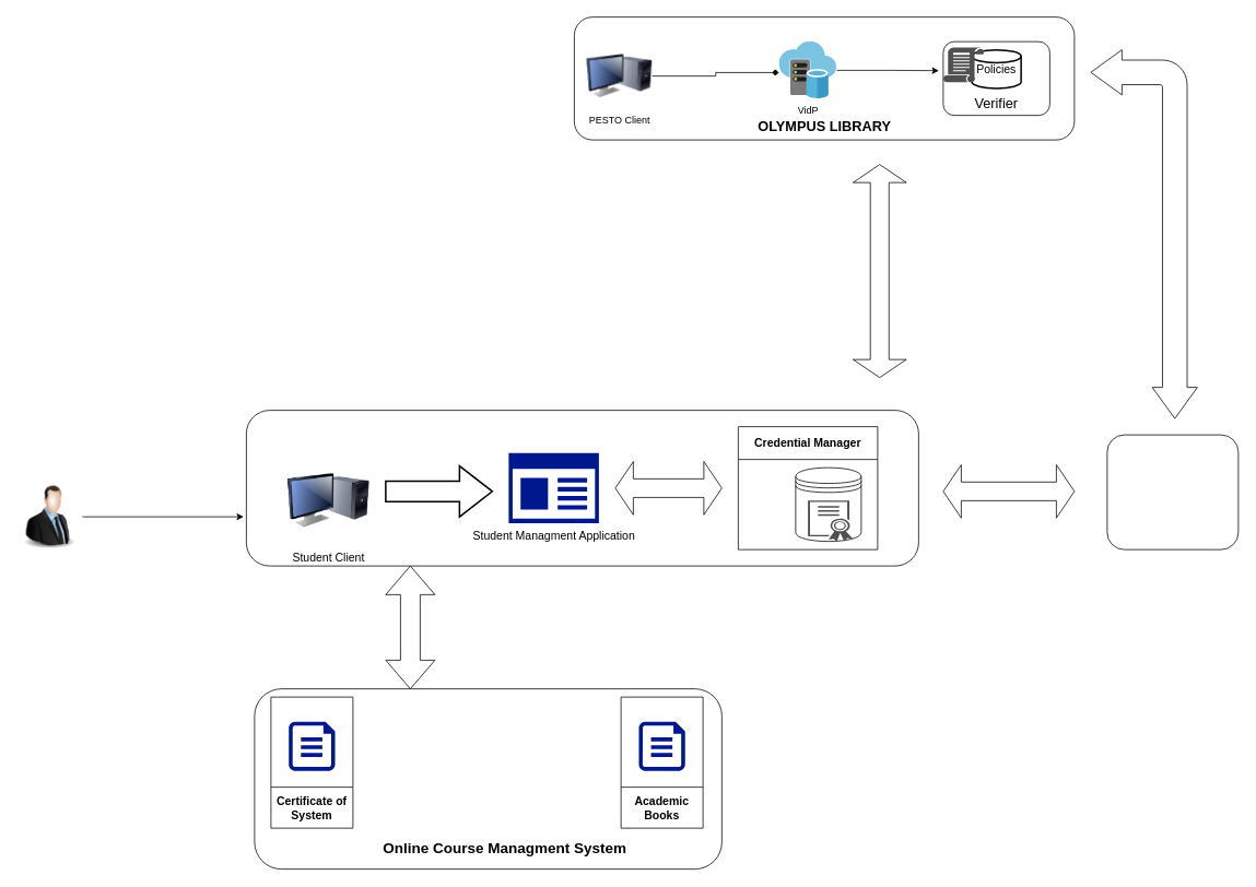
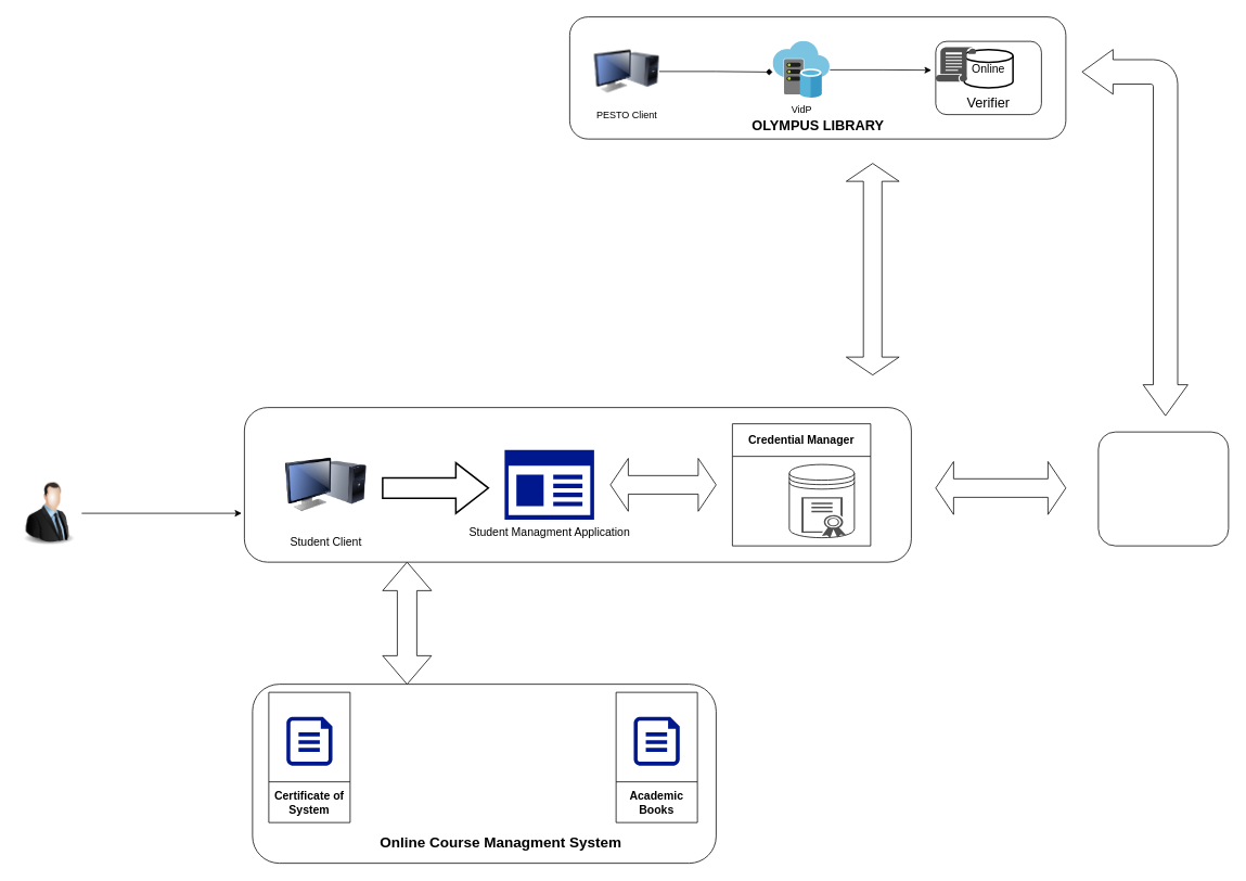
  <mxCell id="0" />
  <mxCell id="1" parent="0" />
  <mxCell id="2" value="" style="image;html=1;image=img/lib/clip_art/people/Suit_Man_128x128.png" vertex="1" parent="1"><mxGeometry x="20" y="590" width="80" height="80" as="geometry" /></mxCell>
  <mxCell id="3" value="" style="rounded=1;whiteSpace=wrap;html=1;" vertex="1" parent="1"><mxGeometry x="300" y="500" width="820" height="190" as="geometry" /></mxCell>
  <mxCell id="4" value="" style="html=1;shadow=0;dashed=0;align=center;verticalAlign=middle;shape=mxgraph.arrows2.twoWayArrow;dy=0.6;dx=35;direction=south;" vertex="1" parent="1"><mxGeometry x="470" y="690" width="60" height="150" as="geometry" /></mxCell>
  <mxCell id="5" value="" style="rounded=1;whiteSpace=wrap;html=1;" vertex="1" parent="1"><mxGeometry x="310" y="840" width="570" height="220" as="geometry" /></mxCell>
  <mxCell id="6" value="Certificate of System" style="swimlane;whiteSpace=wrap;html=1;direction=west;fontSize=14;startSize=50;" vertex="1" parent="1"><mxGeometry x="330" y="850" width="100" height="160" as="geometry" /></mxCell>
  <mxCell id="7" value="" style="sketch=0;aspect=fixed;pointerEvents=1;shadow=0;dashed=0;html=1;strokeColor=none;labelPosition=center;verticalLabelPosition=bottom;verticalAlign=top;align=center;fillColor=#00188D;shape=mxgraph.azure.file" vertex="1" parent="6"><mxGeometry x="21.8" y="30" width="56.4" height="60" as="geometry" /></mxCell>
- <mxCell id="8" value="Student Client" style="image;html=1;image=img/lib/clip_art/computers/Monitor_Tower_128x128.png;fontSize=14;" vertex="1" parent="1"><mxGeometry x="350" y="555" width="100" height="110" as="geometry" /></mxCell>
+ <mxCell id="8" value="Student Client" style="image;html=1;image=img/lib/clip_art/computers/Monitor_Tower_128x128.png;fontSize=14;" vertex="1" parent="1"><mxGeometry x="350" y="540" width="100" height="110" as="geometry" /></mxCell>
  <mxCell id="9" value="Student Managment Application" style="sketch=0;aspect=fixed;pointerEvents=1;shadow=0;dashed=0;html=1;strokeColor=none;labelPosition=center;verticalLabelPosition=bottom;verticalAlign=top;align=center;fillColor=#00188D;shape=mxgraph.mscae.enterprise.app_generic;fontSize=14;" vertex="1" parent="1"><mxGeometry x="620" y="552.1" width="110" height="85.8" as="geometry" /></mxCell>
  <mxCell id="10" value="" style="verticalLabelPosition=bottom;verticalAlign=top;html=1;strokeWidth=2;shape=mxgraph.arrows2.arrow;dy=0.6;dx=40;notch=0;" vertex="1" parent="1"><mxGeometry x="470" y="567.9" width="130" height="62.1" as="geometry" /></mxCell>
  <mxCell id="11" value="Credential Manager" style="swimlane;whiteSpace=wrap;html=1;startSize=40;fontSize=14;" vertex="1" parent="1"><mxGeometry x="900" y="520" width="170" height="150" as="geometry" /></mxCell>
  <mxCell id="12" value="" style="html=1;shadow=0;dashed=0;align=center;verticalAlign=middle;shape=mxgraph.arrows2.twoWayArrow;dy=0.65;dx=22;" vertex="1" parent="1"><mxGeometry x="750" y="562.5" width="130" height="65" as="geometry" /></mxCell>
  <mxCell id="13" value="" style="shape=datastore;whiteSpace=wrap;html=1;" vertex="1" parent="1"><mxGeometry x="970" y="570" width="80" height="90" as="geometry" /></mxCell>
  <mxCell id="14" value="" style="sketch=0;pointerEvents=1;shadow=0;dashed=0;html=1;strokeColor=none;labelPosition=center;verticalLabelPosition=bottom;verticalAlign=top;align=center;fillColor=#505050;shape=mxgraph.mscae.intune.intune_certificate_profiles" vertex="1" parent="1"><mxGeometry x="985" y="610" width="55" height="50" as="geometry" /></mxCell>
  <mxCell id="15" value="" style="html=1;shadow=0;dashed=0;align=center;verticalAlign=middle;shape=mxgraph.arrows2.twoWayArrow;dy=0.65;dx=22;" vertex="1" parent="1"><mxGeometry x="1150" y="566.45" width="160" height="65" as="geometry" /></mxCell>
  <mxCell id="16" style="edgeStyle=orthogonalEdgeStyle;rounded=0;orthogonalLoop=1;jettySize=auto;html=1;entryX=-0.004;entryY=0.684;entryDx=0;entryDy=0;entryPerimeter=0;" edge="1" parent="1" source="2" target="3"><mxGeometry relative="1" as="geometry" /></mxCell>
  <mxCell id="17" value="" style="rounded=1;whiteSpace=wrap;html=1;fontSize=13;" vertex="1" parent="1"><mxGeometry x="1350" y="530" width="160" height="140" as="geometry" /></mxCell>
  <mxCell id="18" value="" style="rounded=1;whiteSpace=wrap;html=1;fillColor=none;strokeColor=#000000;" vertex="1" parent="1"><mxGeometry x="700" y="20" width="610" height="150" as="geometry" /></mxCell>
- <mxCell id="19" value="PESTO Client" style="image;html=1;image=img/lib/clip_art/computers/Monitor_Tower_128x128.png;labelBackgroundColor=none;" vertex="1" parent="1"><mxGeometry x="715" y="52" width="80" height="80" as="geometry" /></mxCell>
+ <mxCell id="19" value="PESTO Client" style="image;html=1;image=img/lib/clip_art/computers/Monitor_Tower_128x128.png;labelBackgroundColor=none;" vertex="1" parent="1"><mxGeometry x="730" y="47" width="80" height="80" as="geometry" /></mxCell>
  <mxCell id="20" value="VidP" style="image;sketch=0;aspect=fixed;html=1;points=[];align=center;fontSize=12;image=img/lib/mscae/Virtual_Datacenter.svg;labelBackgroundColor=none;" vertex="1" parent="1"><mxGeometry x="950" y="50" width="70" height="70" as="geometry" /></mxCell>
  <mxCell id="21" value="&lt;br&gt;&lt;br&gt;&lt;br&gt;Verifier" style="rounded=1;whiteSpace=wrap;html=1;glass=0;shadow=0;fontSize=17;fillColor=none;" vertex="1" parent="1"><mxGeometry x="1150" y="50" width="130" height="90" as="geometry" /></mxCell>
- <mxCell id="22" value="Policies" style="strokeWidth=2;html=1;shape=mxgraph.flowchart.database;whiteSpace=wrap;labelBackgroundColor=none;fontSize=14;fillColor=none;strokeColor=#030303;fontColor=#000000;" vertex="1" parent="1"><mxGeometry x="1185" y="60" width="60" height="47" as="geometry" /></mxCell>
+ <mxCell id="22" value="Online" style="strokeWidth=2;html=1;shape=mxgraph.flowchart.database;whiteSpace=wrap;labelBackgroundColor=none;fontSize=14;fillColor=none;strokeColor=#030303;fontColor=#000000;" vertex="1" parent="1"><mxGeometry x="1185" y="60" width="60" height="47" as="geometry" /></mxCell>
  <mxCell id="23" value="" style="sketch=0;pointerEvents=1;shadow=0;dashed=0;html=1;strokeColor=none;labelPosition=center;verticalLabelPosition=bottom;verticalAlign=top;align=center;fillColor=#505050;shape=mxgraph.mscae.intune.policy" vertex="1" parent="1"><mxGeometry x="1150" y="57" width="50" height="43" as="geometry" /></mxCell>
  <mxCell id="24" value="" style="html=1;shadow=0;dashed=0;align=center;verticalAlign=middle;shape=mxgraph.arrows2.twoWayArrow;dy=0.65;dx=22;direction=south;" vertex="1" parent="1"><mxGeometry x="1040" y="200" width="65" height="260" as="geometry" /></mxCell>
  <mxCell id="25" style="edgeStyle=orthogonalEdgeStyle;rounded=0;orthogonalLoop=1;jettySize=auto;html=1;entryX=-0.008;entryY=0.539;entryDx=0;entryDy=0;entryPerimeter=0;endArrow=diamond;" edge="1" parent="1" source="19" target="20"><mxGeometry relative="1" as="geometry" /></mxCell>
  <mxCell id="26" style="edgeStyle=orthogonalEdgeStyle;rounded=0;orthogonalLoop=1;jettySize=auto;html=1;entryX=-0.105;entryY=0.661;entryDx=0;entryDy=0;entryPerimeter=0;" edge="1" parent="1" source="20" target="23"><mxGeometry relative="1" as="geometry" /></mxCell>
  <mxCell id="27" value="&lt;div style=&quot;font-size: 17px;&quot;&gt;&lt;span style=&quot;background-color: initial; font-size: 17px;&quot;&gt;OLYMPUS LIBRARY&lt;/span&gt;&lt;/div&gt;" style="text;html=1;strokeColor=none;fillColor=none;align=center;verticalAlign=middle;whiteSpace=wrap;rounded=0;fontSize=17;fontStyle=1" vertex="1" parent="1"><mxGeometry x="917.5" y="140" width="175" height="30" as="geometry" /></mxCell>
  <mxCell id="28" value="" style="html=1;shadow=0;dashed=0;align=center;verticalAlign=middle;shape=mxgraph.arrows2.bendDoubleArrow;dy=15;dx=38;arrowHead=55;rounded=1;direction=south;" vertex="1" parent="1"><mxGeometry x="1330" y="60" width="130" height="450" as="geometry" /></mxCell>
  <mxCell id="29" value="Academic Books" style="swimlane;whiteSpace=wrap;html=1;direction=west;fontSize=14;startSize=50;" vertex="1" parent="1"><mxGeometry x="757" y="850" width="100" height="160" as="geometry" /></mxCell>
  <mxCell id="30" value="" style="sketch=0;aspect=fixed;pointerEvents=1;shadow=0;dashed=0;html=1;strokeColor=none;labelPosition=center;verticalLabelPosition=bottom;verticalAlign=top;align=center;fillColor=#00188D;shape=mxgraph.azure.file" vertex="1" parent="29"><mxGeometry x="21.8" y="30" width="56.4" height="60" as="geometry" /></mxCell>
  <mxCell id="31" value="Online Course Managment System" style="text;html=1;strokeColor=none;fillColor=none;align=center;verticalAlign=middle;whiteSpace=wrap;rounded=0;fontSize=18;fontStyle=1" vertex="1" parent="1"><mxGeometry x="463.75" y="1020" width="302.5" height="30" as="geometry" /></mxCell>
